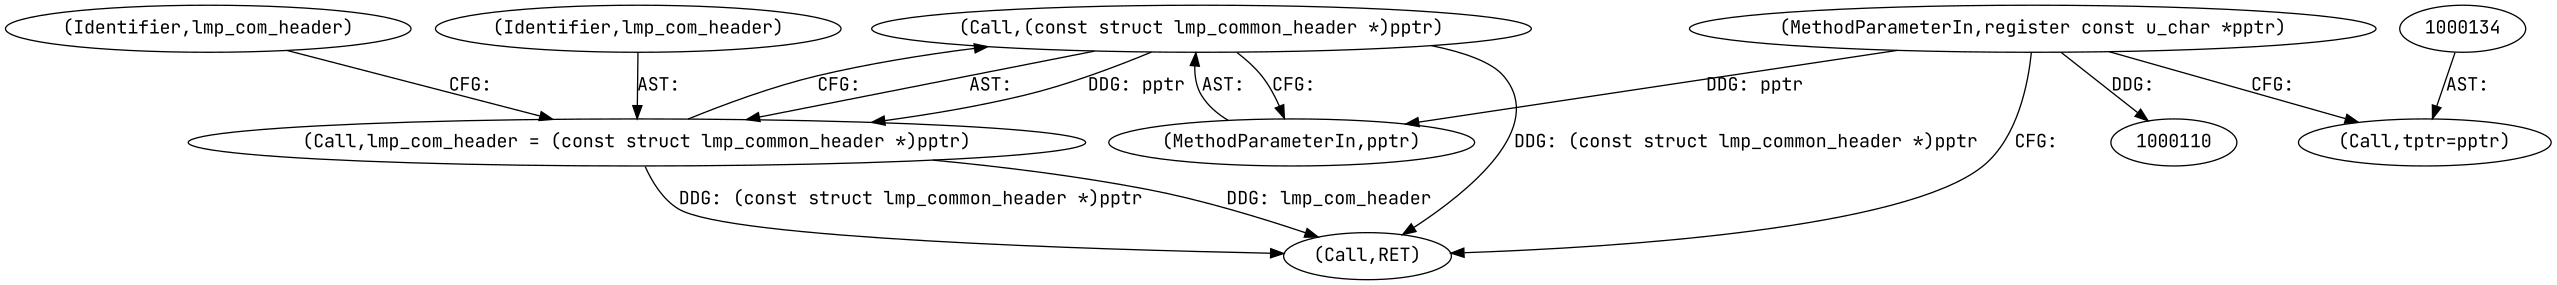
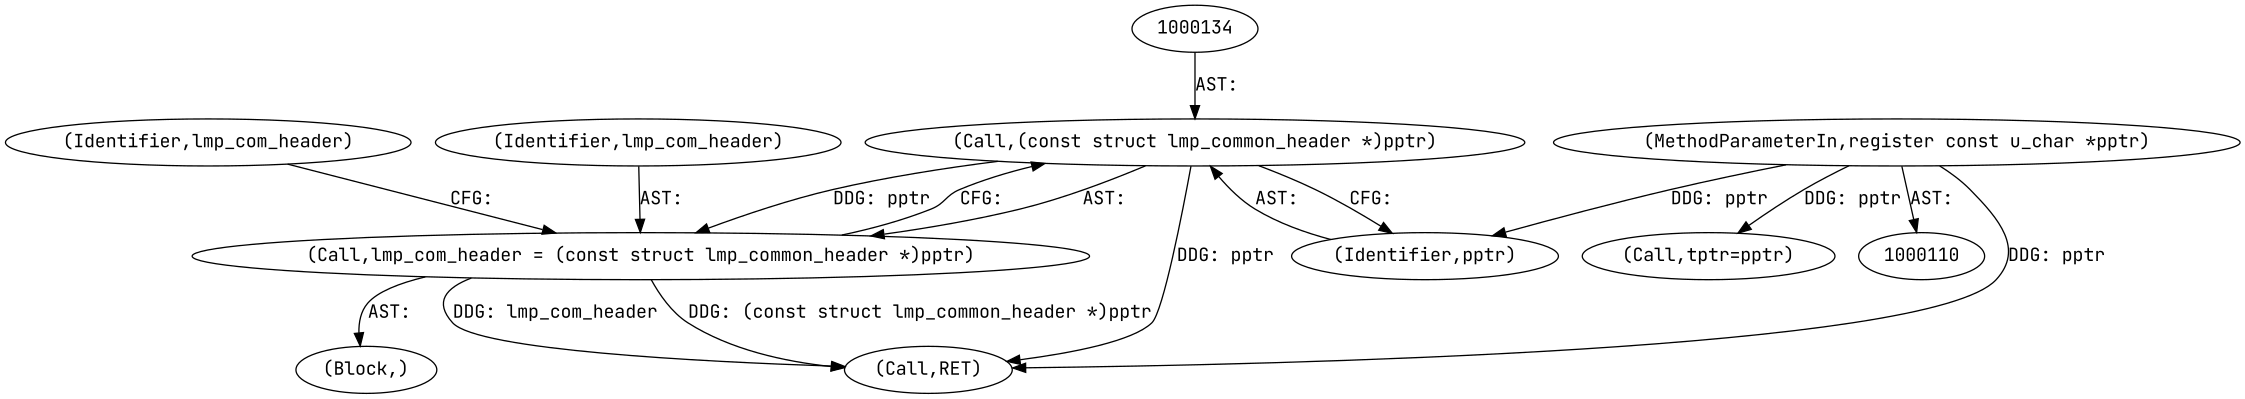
  digraph {
    fontname="JetBrains Mono"
    node [fontname="JetBrains Mono"]
    edge [fontname="JetBrains Mono"]
    n1 [label="(Call,(const struct lmp_common_header *)pptr)"]
    n2 [label="(Call,lmp_com_header = (const struct lmp_common_header *)pptr)"]
-   n3 [label="(MethodParameterIn,pptr)"]
+   n3 [label="(Identifier,pptr)"]
    n4 [label="(Call,RET)"]
+   n5 [label="(Block,)"]
    n6 [label="(MethodParameterIn,register const u_char *pptr)"]
    n7 [label="(Call,tptr=pptr)"]
    1000110
    n9 [label="(Identifier,lmp_com_header)"]
    n10 [label="(Identifier,lmp_com_header)"]
    1000134
    n1 -> n2 [label="AST: "]
    n1 -> n2 [label="DDG: pptr"]
    n1 -> n3 [label="CFG: "]
-   n1 -> n4 [label="DDG: (const struct lmp_common_header *)pptr"]
+   n1 -> n4 [label="DDG: pptr"]
    n2 -> n1 [label="CFG: "]
    n2 -> n4 [label="DDG: lmp_com_header"]
    n2 -> n4 [label="DDG: (const struct lmp_common_header *)pptr"]
+   n2 -> n5 [label="AST: "]
    n3 -> n1 [label="AST: "]
    n6 -> n3 [label="DDG: pptr"]
-   n6 -> n4 [label="CFG: "]
-   n6 -> n7 [label="CFG: "]
-   n6 -> 1000110 [label="DDG: "]
+   n6 -> n4 [label="DDG: pptr"]
+   n6 -> n7 [label="DDG: pptr"]
+   n6 -> 1000110 [label="AST: "]
    n9 -> n2 [label="CFG: "]
    n10 -> n2 [label="AST: "]
-   1000134 -> n7 [label="AST: "]
+   1000134 -> n1 [label="AST: "]
  }
